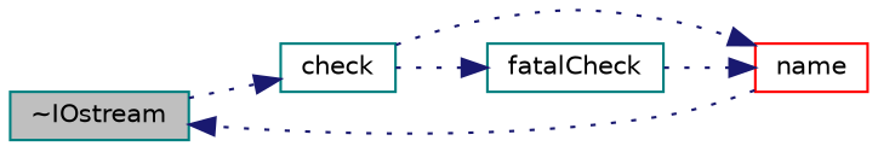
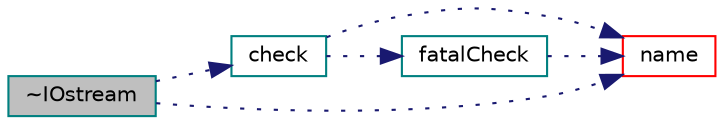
  digraph {
    rankdir=LR
    node [color=teal fontname=Helvetica fontsize=10 shape=record]
    edge [color=midnightblue fontname=Helvetica fontsize=10 labelfontname=Helvetica labelfontsize=10 style=dotted]
    n1 [fillcolor=grey75 fontcolor=black height=0.2 label="~IOstream" style=filled width=0.4]
    n2 [height=0.2 label=check width=0.4]
    n3 [color=red height=0.2 label=name width=0.4]
    n4 [height=0.2 label=fatalCheck width=0.4]
    n1 -> n2
-   n3 -> n1
+   n1 -> n3
    n2 -> n3
    n2 -> n4
    n4 -> n3
  }
